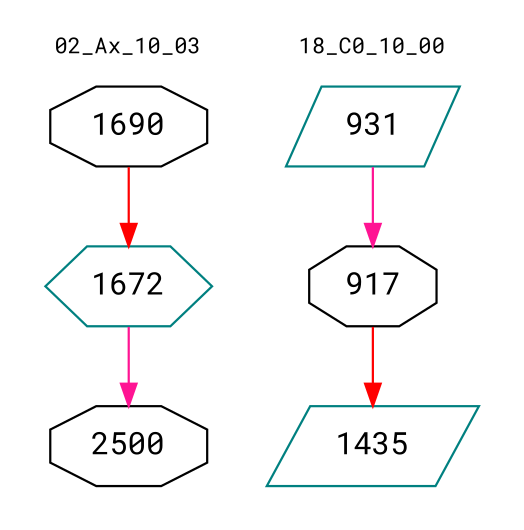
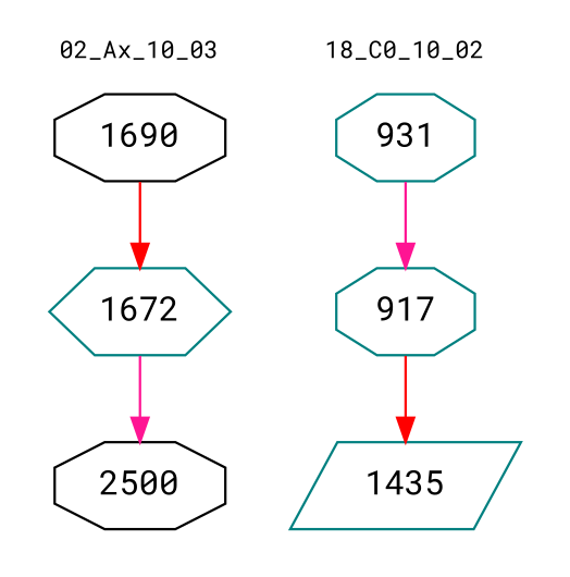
  digraph {
    fontname="Roboto Mono"
    node [color=black fontname="Roboto Mono" shape=octagon]
    edge [color=red fontname="Roboto Mono"]
    n1 [label=1690]
    n2 [color=teal label=1672 shape=hexagon]
    n3 [label=2500]
-   n4 [color=teal label=931 shape=parallelogram]
-   n5 [label=917]
+   n4 [color=teal label=931]
+   n5 [color=teal label=917]
    n6 [color=teal label=1435 shape=parallelogram]
    subgraph cluster_1 {
      color=white
      fontsize=10
      label="02_Ax_10_03"
      n1
      n2
      n3
    }
    subgraph cluster_2 {
      color=white
      fontsize=10
-     label="18_C0_10_00"
+     label="18_C0_10_02"
      n4
      n5
      n6
    }
    n1 -> n2
    n2 -> n3 [color=deeppink]
    n4 -> n5 [color=deeppink]
    n5 -> n6
  }
